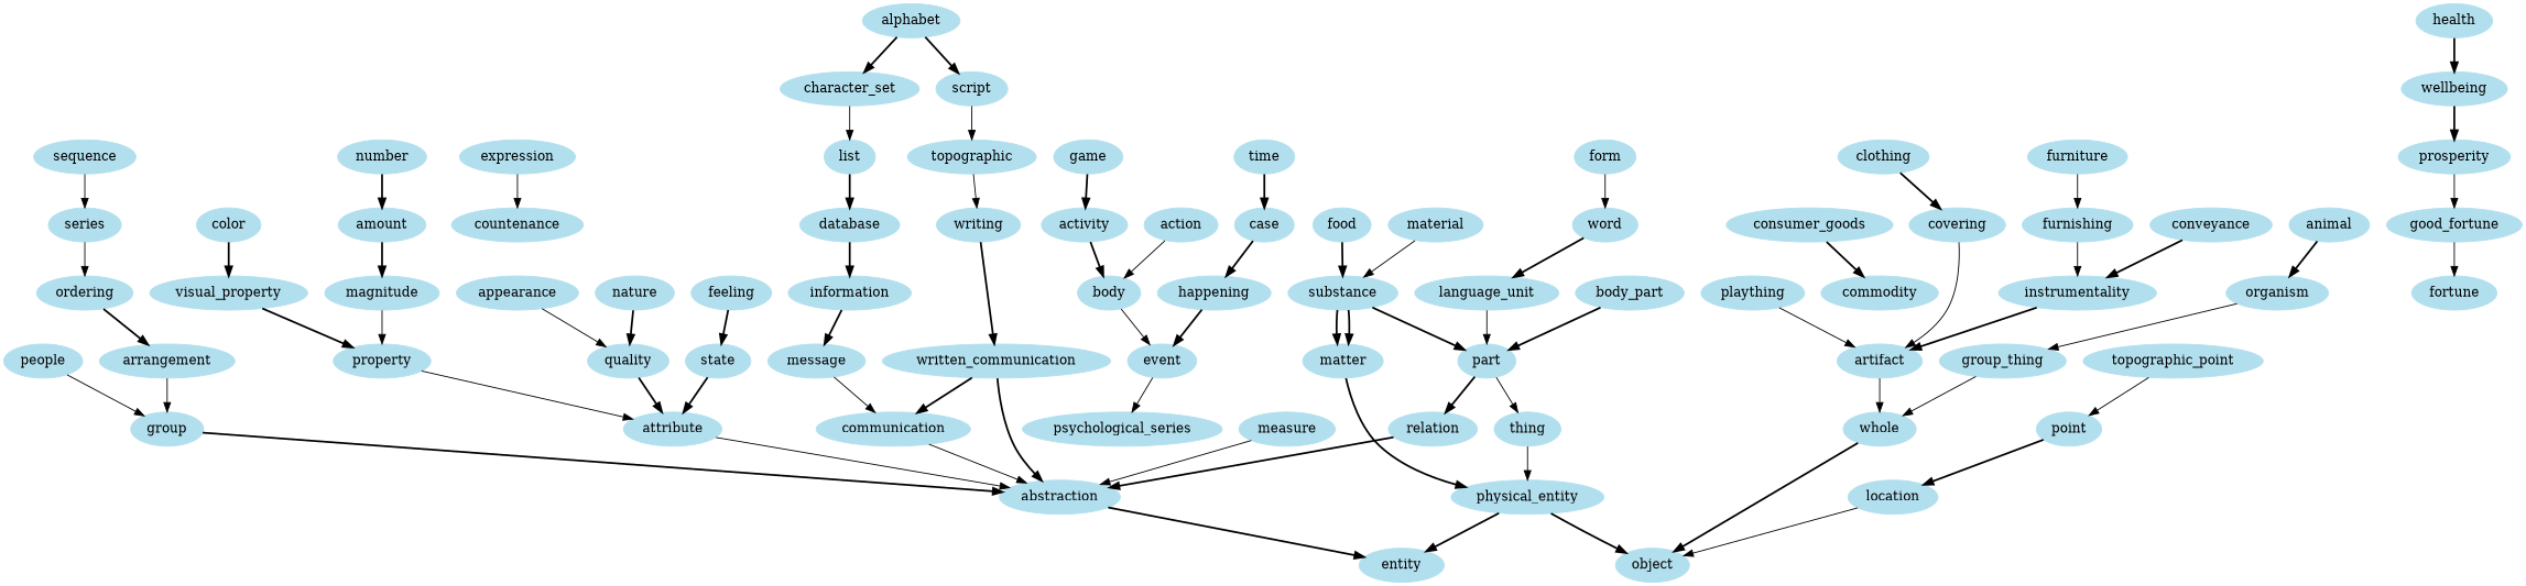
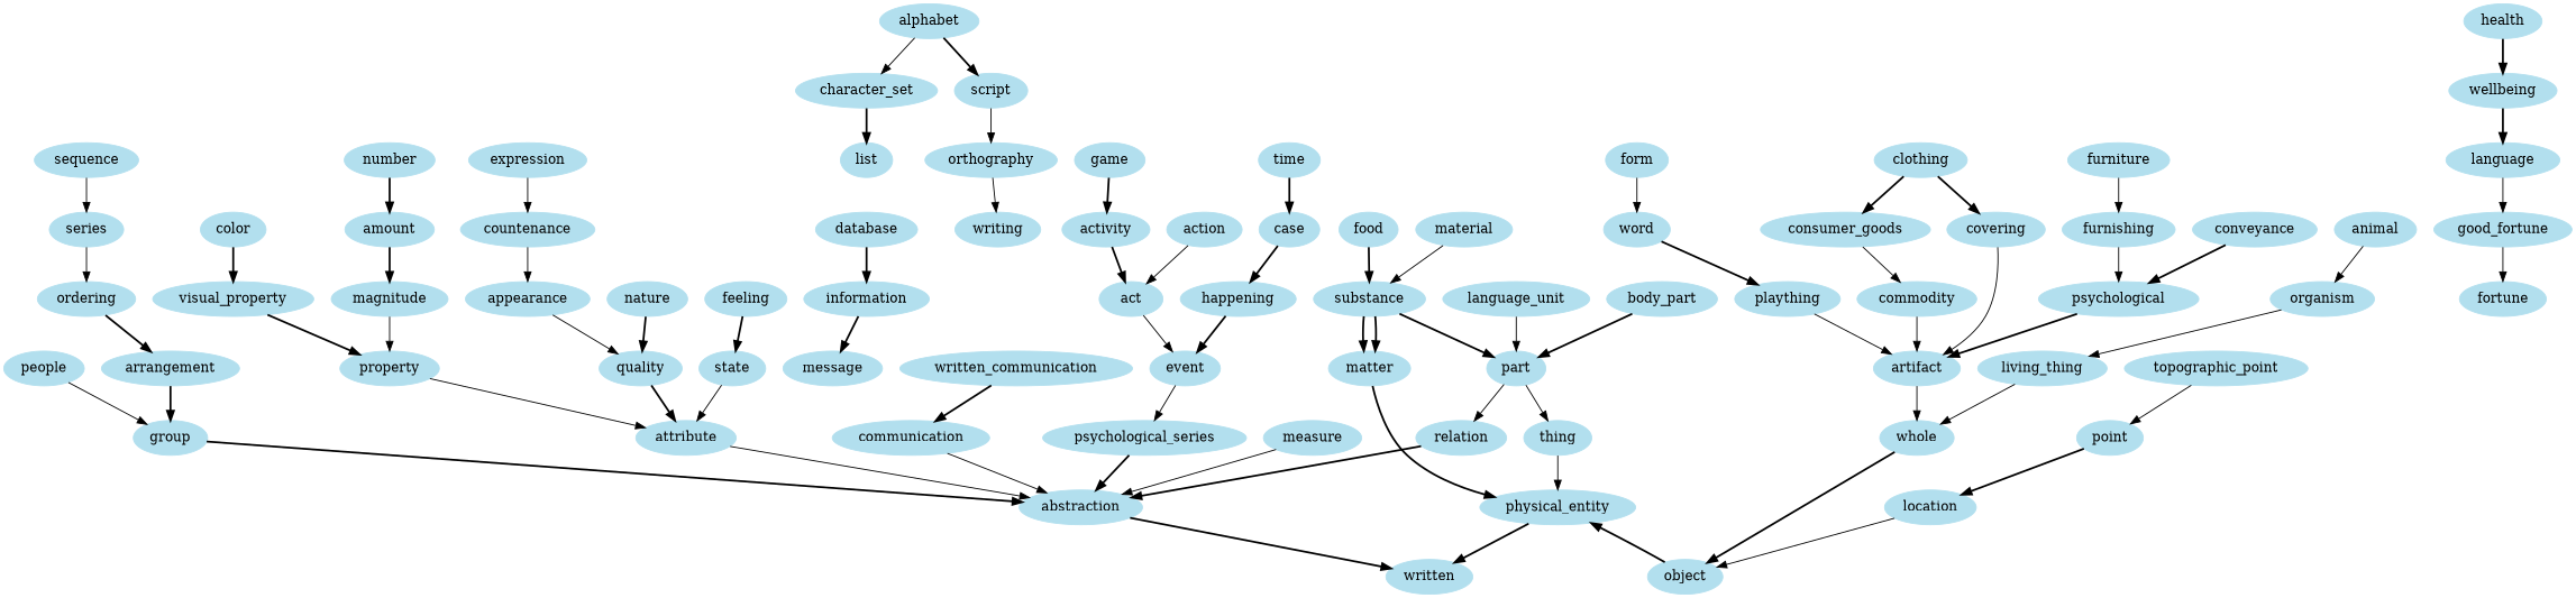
  digraph {
    node [color=lightblue2 style=filled]
    edge [style=bold]
    abstraction
-   entity
+   entity [label=written]
    group
    people
    attribute
    property
    visual_property
    color
    magnitude
    amount
    number
    physical_entity
    object
    whole
    artifact
    plaything
    quality
    appearance
    countenance
    expression
    commodity
    consumer_goods
    clothing
    covering
    communication
    message
    information
    database
    list
    character_set
    alphabet
    script
-   orthography [label=topographic]
+   orthography
    written_communication
    writing
    arrangement
    ordering
    series
    sequence
    state
    good_fortune
    fortune
-   prosperity
+   prosperity [label=language]
    wellbeing
    health
-   living_thing [label=group_thing]
+   living_thing
    organism
    animal
    n49 [label=psychological_series]
    event
    nature
    matter
    substance
    part
    relation
    thing
    food
    language_unit
    word
    form
    body_part
-   instrumentality
+   instrumentality [label=psychological]
    furnishing
    furniture
    location
    point
    topographic_point
    material
-   act [label=body]
+   act
    activity
    game
    happening
    case
    time
    action
    feeling
    conveyance
    measure
    abstraction -> entity
    group -> abstraction
    people -> group [style=solid]
    attribute -> abstraction [style=solid]
    property -> attribute [style=solid]
    visual_property -> property
    color -> visual_property
    magnitude -> property [style=solid]
    amount -> magnitude
    number -> amount
    physical_entity -> entity
-   physical_entity -> object
+   object -> physical_entity
    whole -> object
    artifact -> whole [style=solid]
    plaything -> artifact [style=solid]
    quality -> attribute
    appearance -> quality [style=solid]
+   countenance -> appearance [style=solid]
    expression -> countenance [style=solid]
-   consumer_goods -> commodity
+   commodity -> artifact [style=solid]
+   consumer_goods -> commodity [style=solid]
+   clothing -> consumer_goods
    clothing -> covering
    covering -> artifact [style=solid]
    communication -> abstraction [style=solid]
-   message -> communication [style=solid]
    information -> message
    database -> information
-   list -> database
-   character_set -> list [style=solid]
-   alphabet -> character_set
+   character_set -> list
+   alphabet -> character_set [style=solid]
    alphabet -> script
    script -> orthography [style=solid]
    orthography -> writing [style=solid]
    written_communication -> communication
-   writing -> written_communication
-   arrangement -> group [style=solid]
+   arrangement -> group
    ordering -> arrangement
    series -> ordering [style=solid]
    sequence -> series [style=solid]
-   state -> attribute
+   state -> attribute [style=solid]
    good_fortune -> fortune [style=solid]
    prosperity -> good_fortune [style=solid]
    wellbeing -> prosperity
    health -> wellbeing
    living_thing -> whole [style=solid]
    organism -> living_thing [style=solid]
-   animal -> organism
-   written_communication -> abstraction
+   animal -> organism [style=solid]
+   n49 -> abstraction
    event -> n49 [style=solid]
    nature -> quality
    matter -> physical_entity
    substance -> matter
    substance -> matter
    substance -> part
-   part -> relation
+   part -> relation [style=solid]
    part -> thing [style=solid]
    relation -> abstraction
    thing -> physical_entity [style=solid]
    food -> substance
    language_unit -> part [style=solid]
-   word -> language_unit
+   word -> plaything
    form -> word [style=solid]
    body_part -> part
    instrumentality -> artifact
    furnishing -> instrumentality [style=solid]
    furniture -> furnishing [style=solid]
    location -> object [style=solid]
    point -> location
    topographic_point -> point [style=solid]
    material -> substance [style=solid]
    act -> event [style=solid]
    activity -> act
    game -> activity
    happening -> event
    case -> happening
    time -> case
    action -> act [style=solid]
    feeling -> state
    conveyance -> instrumentality
    measure -> abstraction [style=solid]
  }
